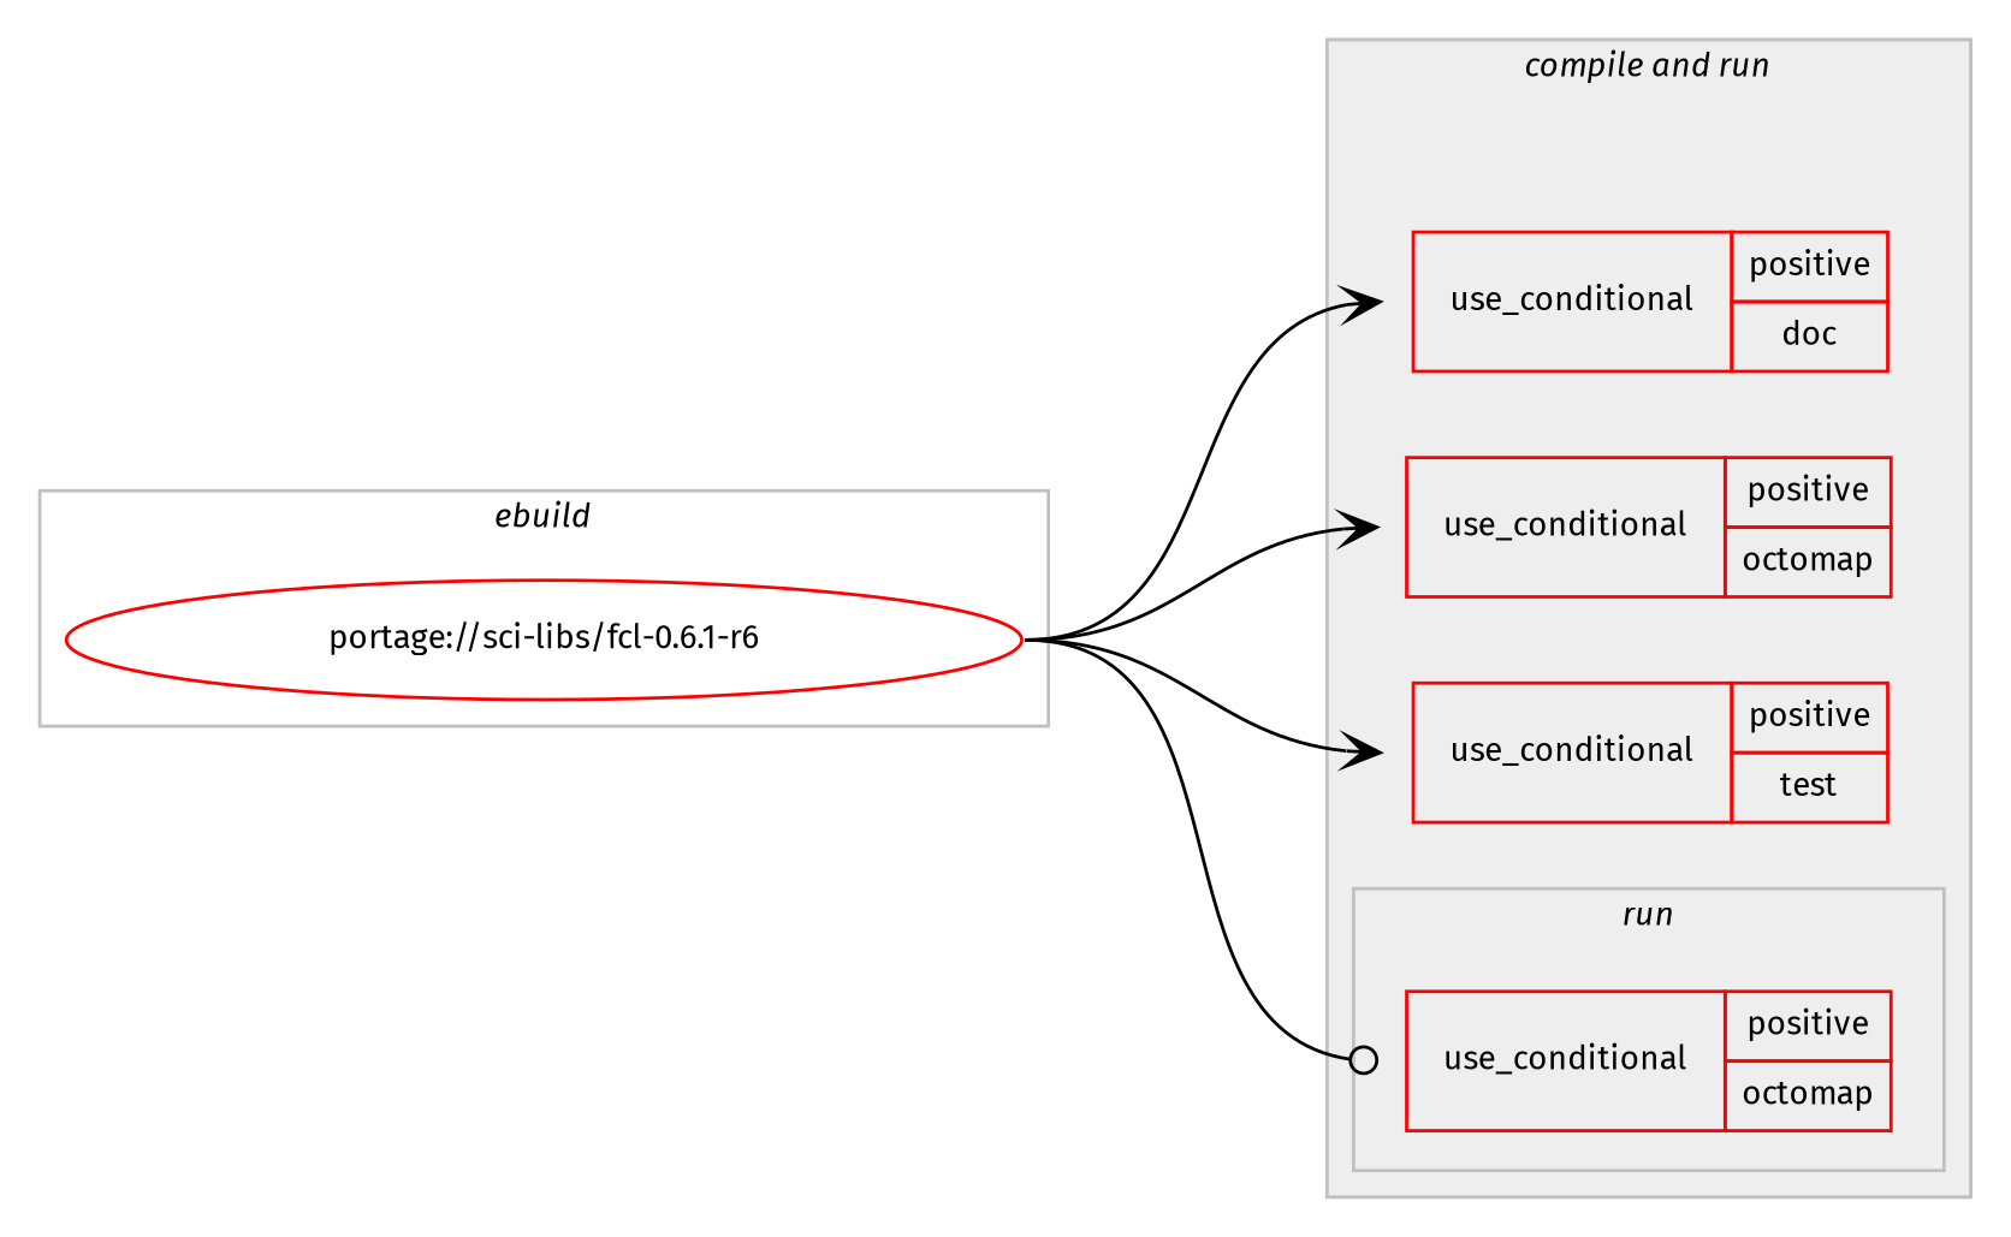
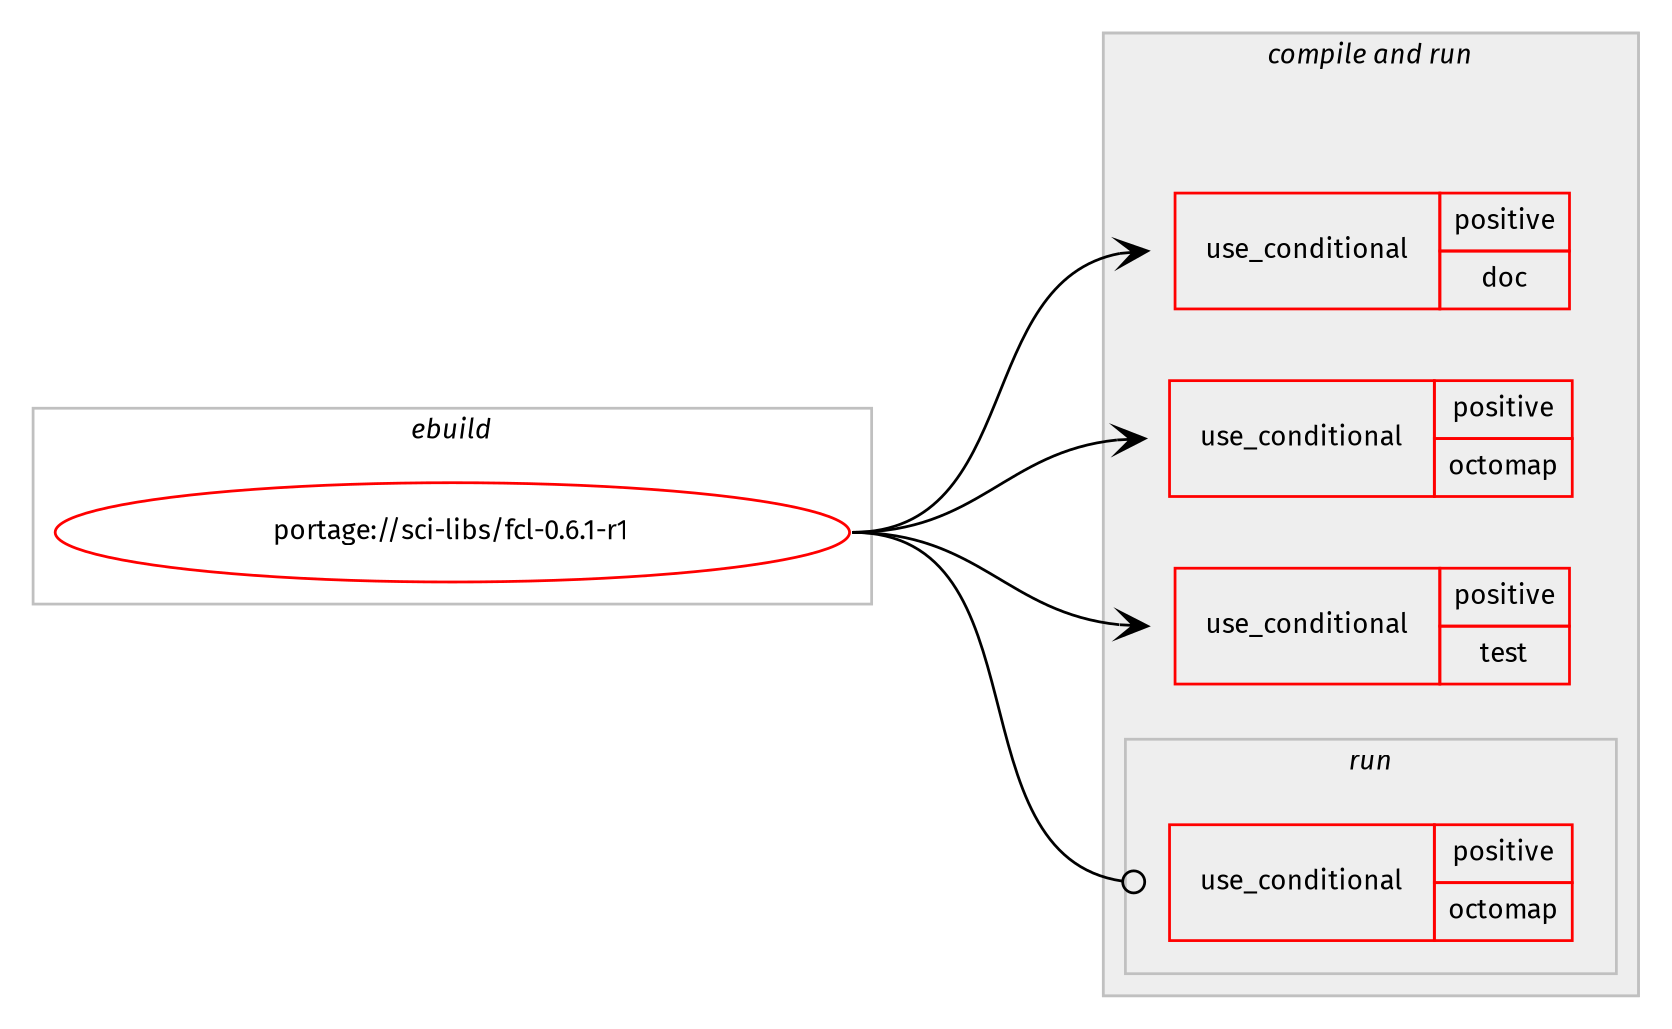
  digraph {
    compound=true
    concentrate=true
    fontname="Fira Sans"
    fontsize=10
    newrank=true
    rankdir=LR
    ranksep=1.5
    node [color=red fontname="Fira Sans" fontsize=10 shape=none]
    edge [arrowhead=vee headport=w style=solid tailport=e weight=20 fontname="Fira Sans"]
-   n1 [label="portage://sci-libs/fcl-0.6.1-r6" width=4 shape=""]
+   n1 [label="portage://sci-libs/fcl-0.6.1-r1" width=4 shape=""]
    n2 [label=<<TABLE BORDER="0" CELLBORDER="1" CELLSPACING="0" CELLPADDING="4"><TR><TD ROWSPAN="3" CELLPADDING="10">use_conditional</TD></TR><TR><TD>positive</TD></TR><TR><TD>doc</TD></TR></TABLE>>]
    n3 [label=<<TABLE BORDER="0" CELLBORDER="1" CELLSPACING="0" CELLPADDING="4"><TR><TD ROWSPAN="3" CELLPADDING="10">use_conditional</TD></TR><TR><TD>positive</TD></TR><TR><TD>octomap</TD></TR></TABLE>>]
    n4 [label=<<TABLE BORDER="0" CELLBORDER="1" CELLSPACING="0" CELLPADDING="4"><TR><TD ROWSPAN="3" CELLPADDING="10">use_conditional</TD></TR><TR><TD>positive</TD></TR><TR><TD>test</TD></TR></TABLE>>]
    n5 [label=<<TABLE BORDER="0" CELLBORDER="1" CELLSPACING="0" CELLPADDING="4"><TR><TD ROWSPAN="3" CELLPADDING="10">use_conditional</TD></TR><TR><TD>positive</TD></TR><TR><TD>octomap</TD></TR></TABLE>>]
    subgraph cluster_1 {
      color=gray
      label=<<i>ebuild</i>>
      rank=same
      n1
    }
    subgraph cluster_2 {
      color=gray
      label=<<i>dependencies</i>>
      subgraph cluster_3 {
        color=gray
        fillcolor="#eeeeee"
        label=<<i>compile</i>>
        style=filled
        subgraph sub_4 {
          color=gray
          fillcolor="#eeeeee"
          label=<<i>compile</i>>
          style=filled
          n2
        }
        subgraph sub_5 {
          color=gray
          fillcolor="#eeeeee"
          label=<<i>compile</i>>
          style=filled
          n3
        }
        subgraph sub_6 {
          color=gray
          fillcolor="#eeeeee"
          label=<<i>compile</i>>
          style=filled
          n4
        }
      }
      subgraph cluster_7 {
        color=gray
        fillcolor="#eeeeee"
        label=<<i>compile and run</i>>
        style=filled
      }
      subgraph cluster_8 {
        color=gray
        fillcolor="#eeeeee"
        label=<<i>run</i>>
        style=filled
        subgraph sub_9 {
          color=gray
          fillcolor="#eeeeee"
          label=<<i>run</i>>
          style=filled
          n5
        }
      }
    }
    subgraph cluster_10 {
      color=gray
      label=<<i>candidates</i>>
      rank=same
    }
    n1 -> n2
    n1 -> n3
    n1 -> n4
    n1 -> n5 [arrowhead=odot]
  }
